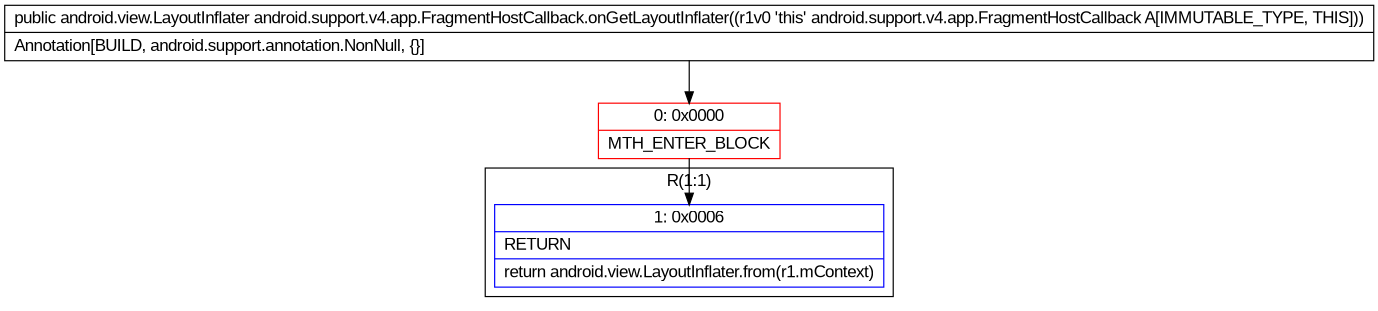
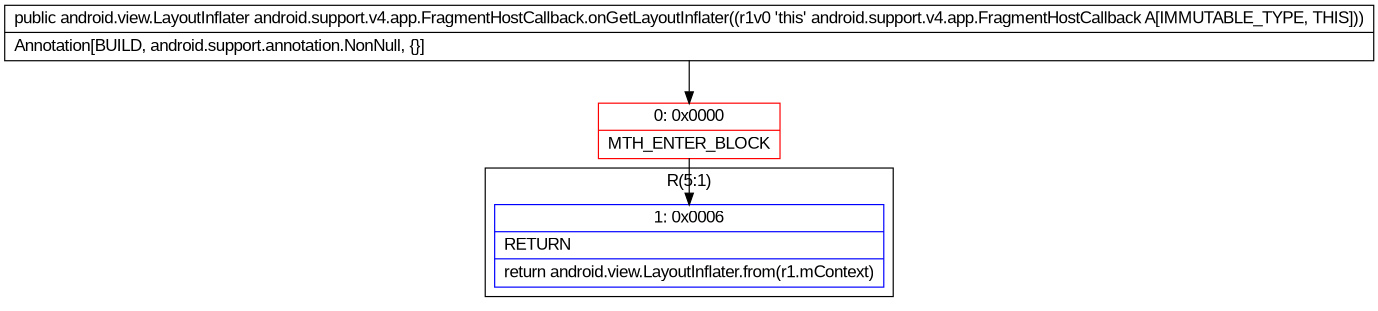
  digraph {
    fontname="Liberation Sans"
    node [shape=record fontname="Liberation Sans"]
    edge [fontname="Liberation Sans"]
    n1 [color=blue label="{1\:\ 0x0006|RETURN\l|return android.view.LayoutInflater.from(r1.mContext)\l}"]
    n2 [color=red label="{0\:\ 0x0000|MTH_ENTER_BLOCK\l}"]
    n3 [label="{public android.view.LayoutInflater android.support.v4.app.FragmentHostCallback.onGetLayoutInflater((r1v0 'this' android.support.v4.app.FragmentHostCallback A[IMMUTABLE_TYPE, THIS]))  | Annotation[BUILD, android.support.annotation.NonNull, \{\}]\l}"]
    subgraph cluster_1 {
-     label="R(1:1)"
+     label="R(5:1)"
      n1
    }
    n2 -> n1
    n3 -> n2
  }
